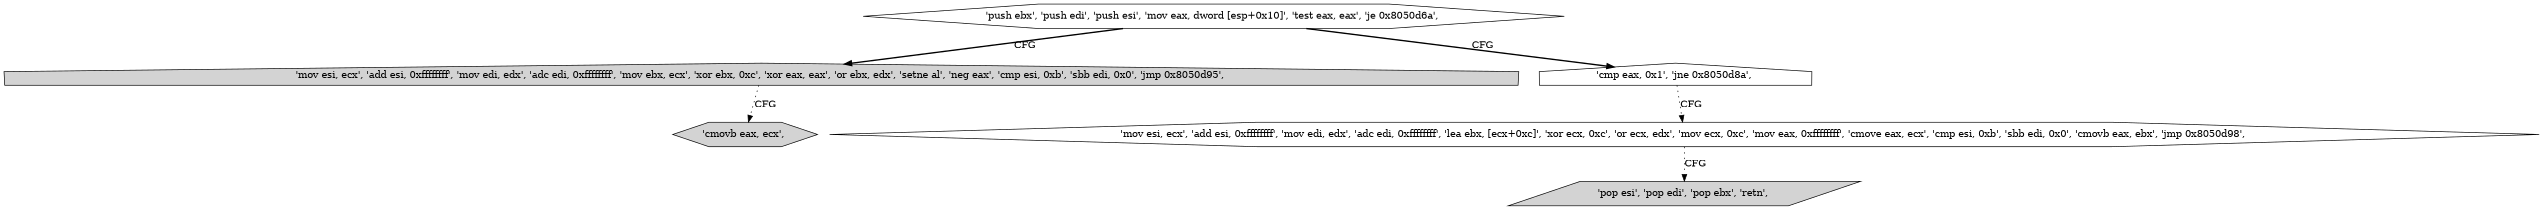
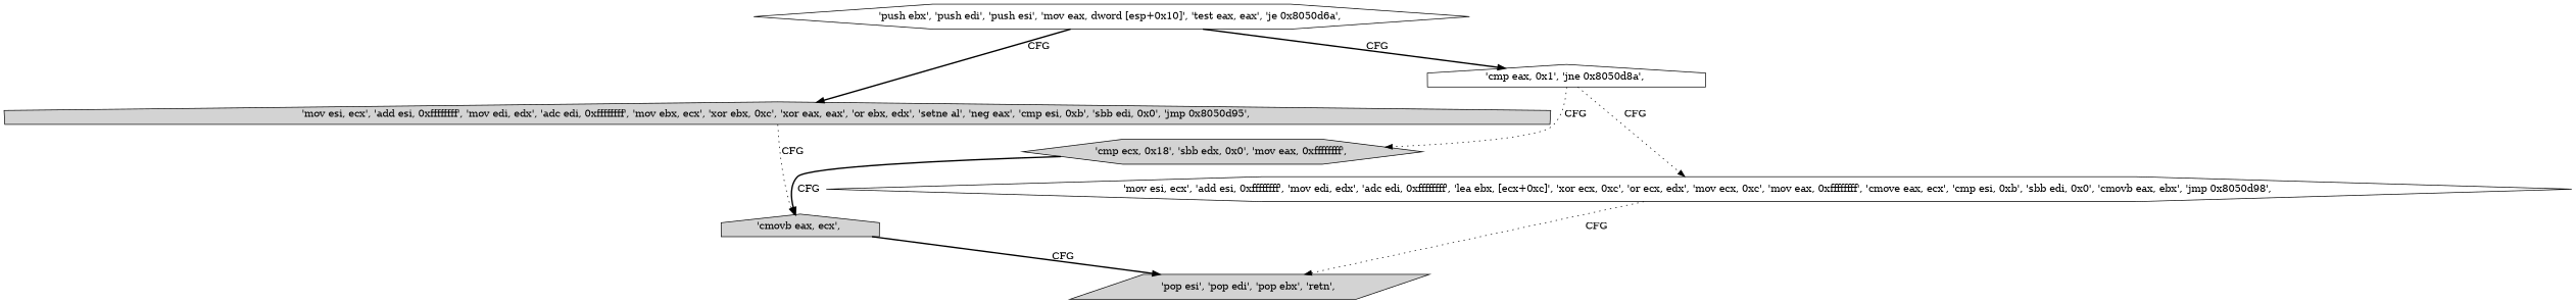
  digraph {
    node [fillcolor=lightgrey shape=hexagon style=filled]
    edge [style=bold]
    n1 [fillcolor=white label="'push ebx', 'push edi', 'push esi', 'mov eax, dword [esp+0x10]', 'test eax, eax', 'je 0x8050d6a', "]
    n2 [label="'mov esi, ecx', 'add esi, 0xffffffff', 'mov edi, edx', 'adc edi, 0xffffffff', 'mov ebx, ecx', 'xor ebx, 0xc', 'xor eax, eax', 'or ebx, edx', 'setne al', 'neg eax', 'cmp esi, 0xb', 'sbb edi, 0x0', 'jmp 0x8050d95', " shape=house]
    n3 [fillcolor=white label="'cmp eax, 0x1', 'jne 0x8050d8a', " shape=house]
-   n4 [label="'cmovb eax, ecx', "]
+   n4 [label="'cmovb eax, ecx', " shape=house]
+   n5 [label="'cmp ecx, 0x18', 'sbb edx, 0x0', 'mov eax, 0xffffffff', "]
    n6 [fillcolor=white label="'mov esi, ecx', 'add esi, 0xffffffff', 'mov edi, edx', 'adc edi, 0xffffffff', 'lea ebx, [ecx+0xc]', 'xor ecx, 0xc', 'or ecx, edx', 'mov ecx, 0xc', 'mov eax, 0xffffffff', 'cmove eax, ecx', 'cmp esi, 0xb', 'sbb edi, 0x0', 'cmovb eax, ebx', 'jmp 0x8050d98', "]
    n7 [label="'pop esi', 'pop edi', 'pop ebx', 'retn', " shape=parallelogram]
    n1 -> n2 [label=CFG]
    n1 -> n3 [label=CFG]
    n2 -> n4 [label=CFG style=dotted]
+   n3 -> n5 [label=CFG style=dotted]
    n3 -> n6 [label=CFG style=dotted]
+   n4 -> n7 [label=CFG]
+   n5 -> n4 [label=CFG]
    n6 -> n7 [label=CFG style=dotted]
  }
